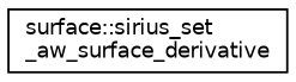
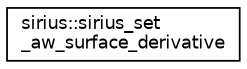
  digraph {
    rankdir=LR
-   n1 [color=black fillcolor=white fontname=Helvetica fontsize=10 height=0.2 label="surface::sirius_set\l_aw_surface_derivative" shape=record style=filled width=0.4]
+   n1 [color=black fillcolor=white fontname=Helvetica fontsize=10 height=0.2 label="sirius::sirius_set\l_aw_surface_derivative" shape=record style=filled width=0.4]
  }
